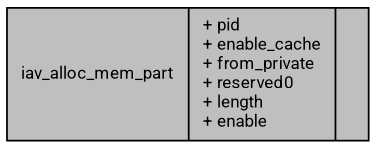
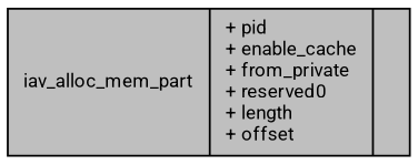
  digraph {
    rankdir=LR
    fontname=Roboto
-   n1 [color=black fillcolor=grey75 fontcolor=black fontname=Roboto fontsize=10 height=0.2 label="{iav_alloc_mem_part\n|+ pid\l+ enable_cache\l+ from_private\l+ reserved0\l+ length\l+ enable\l|}" shape=record style=filled width=0.4]
+   n1 [color=black fillcolor=grey75 fontcolor=black fontname=Roboto fontsize=10 height=0.2 label="{iav_alloc_mem_part\n|+ pid\l+ enable_cache\l+ from_private\l+ reserved0\l+ length\l+ offset\l|}" shape=record style=filled width=0.4]
  }
